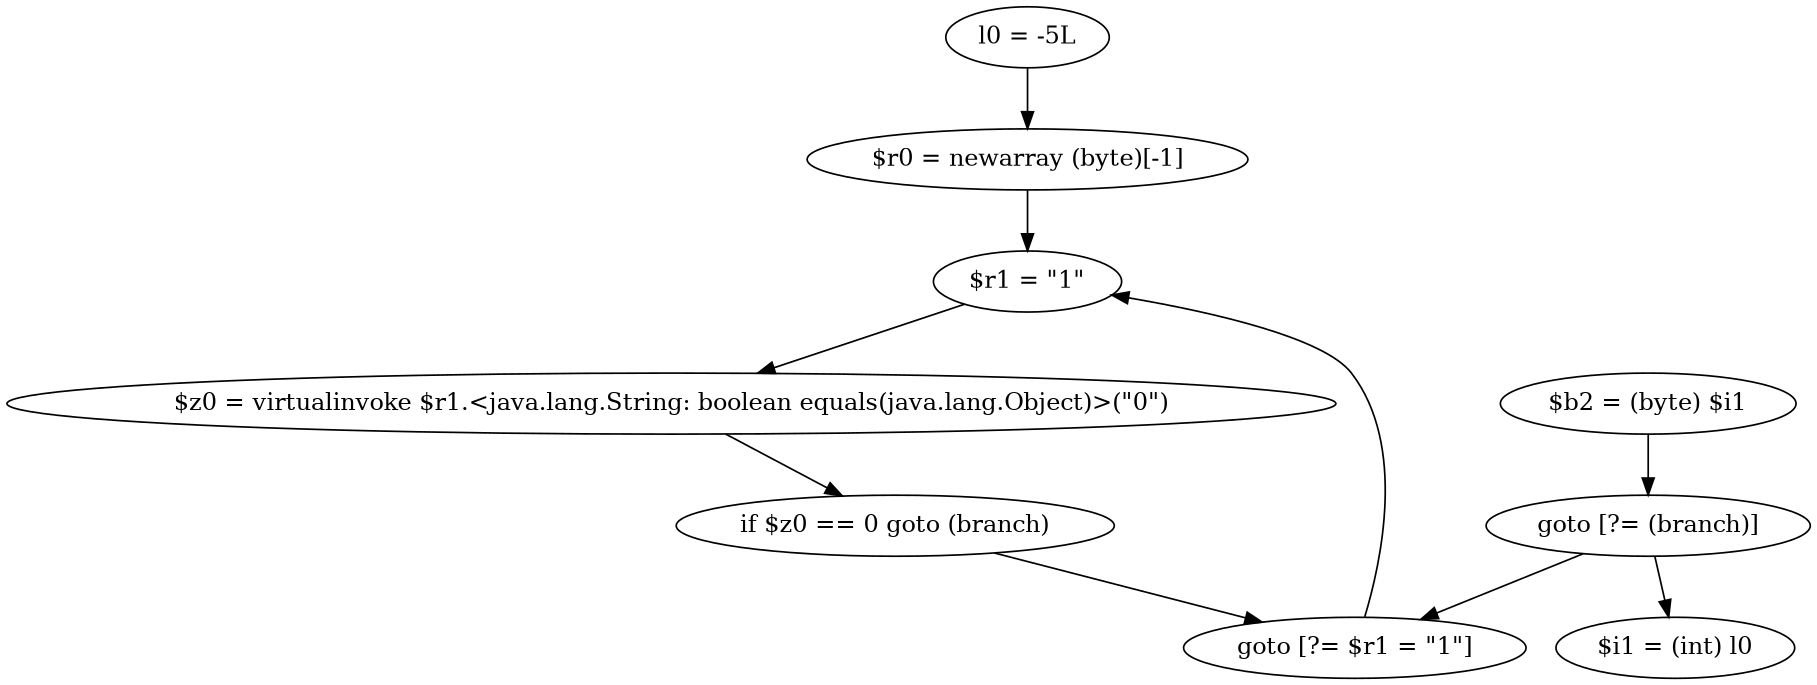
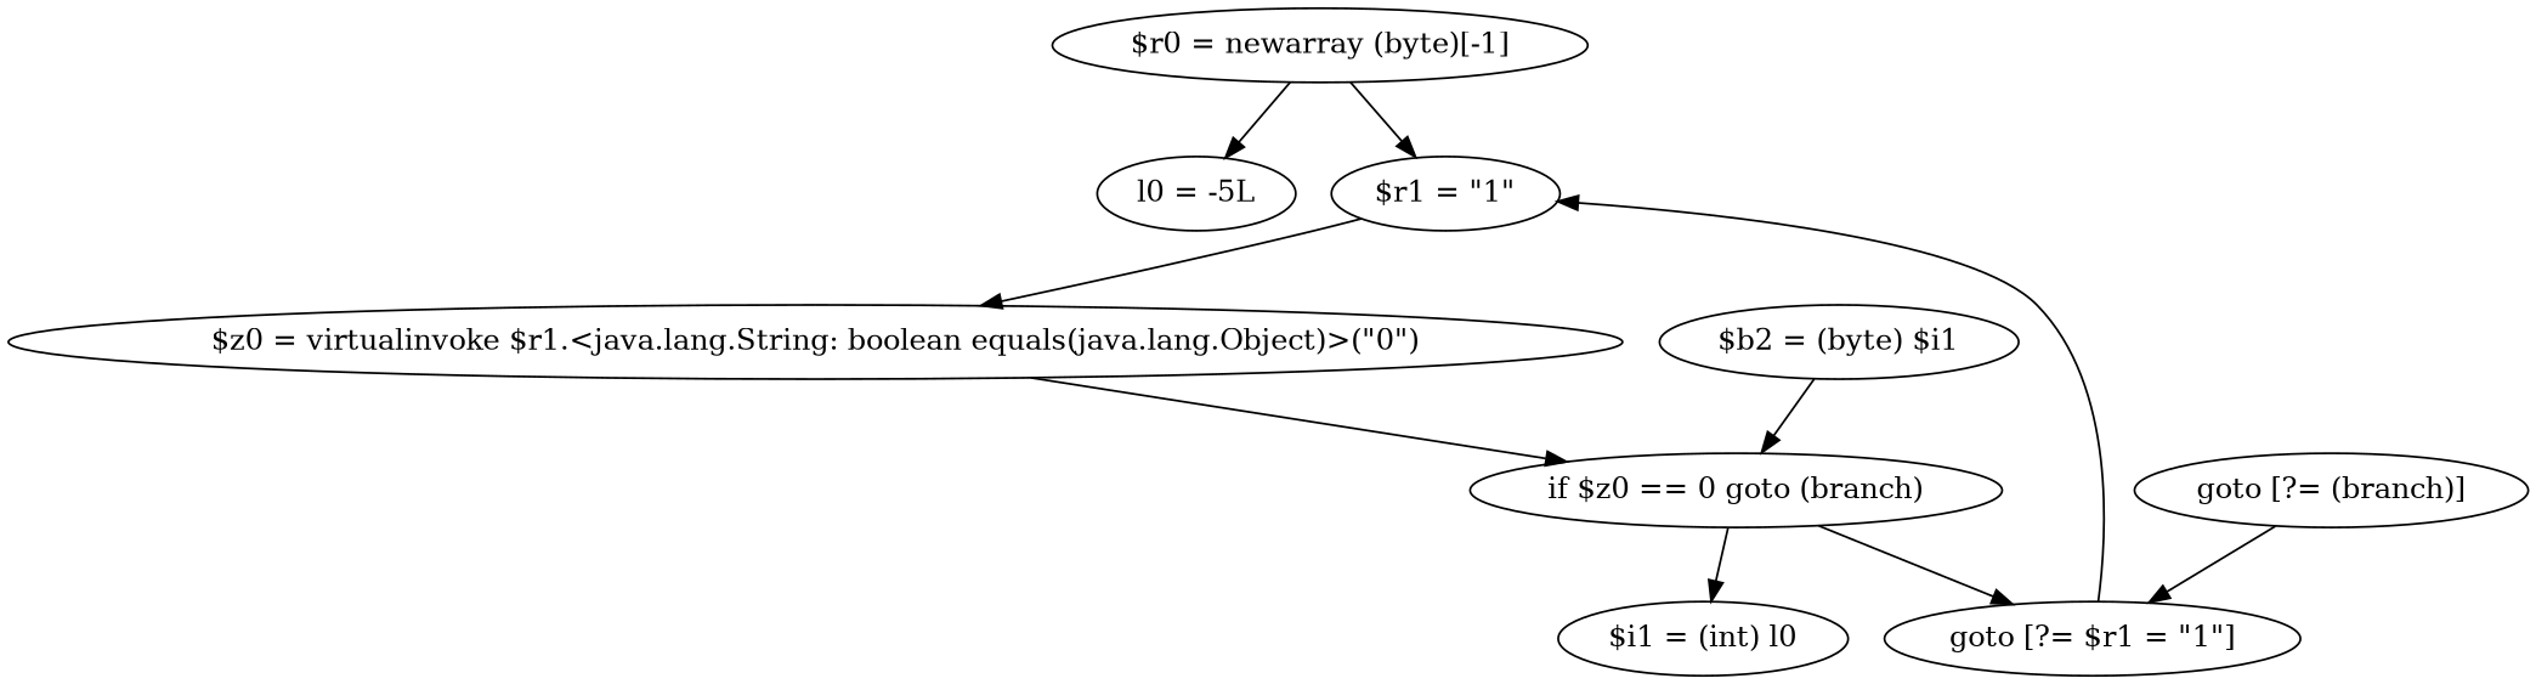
  digraph {
    n1 [label="l0 = -5L"]
    "$r0 = newarray (byte)[-1]"
    "$r1 = \"1\""
    "$z0 = virtualinvoke $r1.<java.lang.String: boolean equals(java.lang.Object)>(\"0\")"
    "if $z0 == 0 goto (branch)"
    "$i1 = (int) l0"
    "goto [?= $r1 = \"1\"]"
    "$b2 = (byte) $i1"
    "goto [?= (branch)]"
-   n1 -> "$r0 = newarray (byte)[-1]"
+   "$r0 = newarray (byte)[-1]" -> n1
    "$r0 = newarray (byte)[-1]" -> "$r1 = \"1\""
    "$r1 = \"1\"" -> "$z0 = virtualinvoke $r1.<java.lang.String: boolean equals(java.lang.Object)>(\"0\")"
    "$z0 = virtualinvoke $r1.<java.lang.String: boolean equals(java.lang.Object)>(\"0\")" -> "if $z0 == 0 goto (branch)"
-   "goto [?= (branch)]" -> "$i1 = (int) l0"
+   "if $z0 == 0 goto (branch)" -> "$i1 = (int) l0"
    "if $z0 == 0 goto (branch)" -> "goto [?= $r1 = \"1\"]"
    "goto [?= $r1 = \"1\"]" -> "$r1 = \"1\""
-   "$b2 = (byte) $i1" -> "goto [?= (branch)]"
+   "$b2 = (byte) $i1" -> "if $z0 == 0 goto (branch)"
    "goto [?= (branch)]" -> "goto [?= $r1 = \"1\"]"
  }
